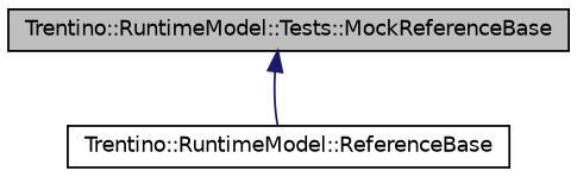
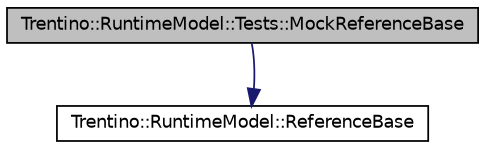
  digraph {
    node [color=black fontname=Helvetica fontsize=10 shape=record style=filled]
    n1 [fillcolor=grey75 fontcolor=black height=0.2 label="Trentino::RuntimeModel::Tests::MockReferenceBase" width=0.4]
    n2 [fillcolor=white height=0.2 label="Trentino::RuntimeModel::ReferenceBase" width=0.4]
-   n1 -> n2 [color=midnightblue dir=back fontname=Helvetica fontsize=10 labelfontname=Helvetica labelfontsize=10 style=solid]
+   n2 -> n1 [color=midnightblue dir=back fontname=Helvetica fontsize=10 labelfontname=Helvetica labelfontsize=10 style=solid]
  }
